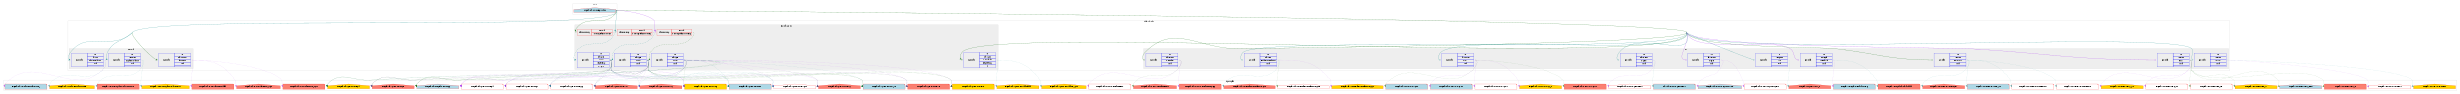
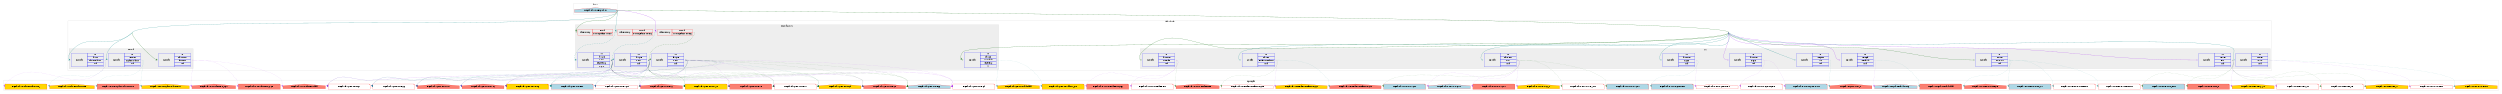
  digraph {
    compound=true
    concentrate=true
    fontname=Helvetica
    fontsize=10
    newrank=true
    rankdir=TB
    ranksep=1.5
    node [color=red fontname=Helvetica fontsize=10 shape=note style=filled]
    edge [arrowhead=vee color=purple headport=w style=dotted tailport=e weight=100]
    n1 [fillcolor=lightblue label="portage://dev-util/dogtail-0.9.10" shape=house width=4]
    n2 [color=blue label=<<TABLE BORDER="0" CELLBORDER="1" CELLSPACING="0" CELLPADDING="4" WIDTH="220"><TR><TD ROWSPAN="6" CELLPADDING="30">pack_dep</TD></TR><TR><TD WIDTH="110">no</TD></TR><TR><TD>dev-python</TD></TR><TR><TD>setuptools</TD></TR><TR><TD>none</TD></TR><TR><TD></TD></TR></TABLE>> shape=none style=""]
    n3 [color=blue label=<<TABLE BORDER="0" CELLBORDER="1" CELLSPACING="0" CELLPADDING="4" WIDTH="220"><TR><TD ROWSPAN="6" CELLPADDING="30">pack_dep</TD></TR><TR><TD WIDTH="110">no</TD></TR><TR><TD>dev-util</TD></TR><TR><TD>desktop-file-utils</TD></TR><TR><TD>none</TD></TR><TR><TD></TD></TR></TABLE>> shape=none style=""]
    n4 [color=blue label=<<TABLE BORDER="0" CELLBORDER="1" CELLSPACING="0" CELLPADDING="4" WIDTH="220"><TR><TD ROWSPAN="6" CELLPADDING="30">pack_dep</TD></TR><TR><TD WIDTH="110">no</TD></TR><TR><TD>x11-misc</TD></TR><TR><TD>shared-mime-info</TD></TR><TR><TD>none</TD></TR><TR><TD></TD></TR></TABLE>> shape=none style=""]
    n5 [color=blue label=<<TABLE BORDER="0" CELLBORDER="1" CELLSPACING="0" CELLPADDING="4" WIDTH="220"><TR><TD ROWSPAN="6" CELLPADDING="30">pack_dep</TD></TR><TR><TD WIDTH="110">no</TD></TR><TR><TD>dev-lang</TD></TR><TR><TD>python</TD></TR><TR><TD>greaterequal</TD></TR><TR><TD>2.7.5-r2</TD></TR></TABLE>> shape=none style=""]
    n6 [label=<<TABLE BORDER="0" CELLBORDER="1" CELLSPACING="0" CELLPADDING="4"><TR><TD ROWSPAN="3" CELLPADDING="10">use_conditional</TD></TR><TR><TD>positive</TD></TR><TR><TD>python_targets_python2_7</TD></TR></TABLE>> shape=none style=""]
    n7 [color=blue label=<<TABLE BORDER="0" CELLBORDER="1" CELLSPACING="0" CELLPADDING="4" WIDTH="220"><TR><TD ROWSPAN="6" CELLPADDING="30">pack_dep</TD></TR><TR><TD WIDTH="110">no</TD></TR><TR><TD>dev-lang</TD></TR><TR><TD>python</TD></TR><TR><TD>none</TD></TR><TR><TD></TD></TR></TABLE>> shape=none style=""]
    n8 [label=<<TABLE BORDER="0" CELLBORDER="1" CELLSPACING="0" CELLPADDING="4"><TR><TD ROWSPAN="3" CELLPADDING="10">use_conditional</TD></TR><TR><TD>positive</TD></TR><TR><TD>python_targets_python3_5</TD></TR></TABLE>> shape=none style=""]
    n9 [color=blue label=<<TABLE BORDER="0" CELLBORDER="1" CELLSPACING="0" CELLPADDING="4" WIDTH="220"><TR><TD ROWSPAN="6" CELLPADDING="30">pack_dep</TD></TR><TR><TD WIDTH="110">no</TD></TR><TR><TD>dev-lang</TD></TR><TR><TD>python</TD></TR><TR><TD>none</TD></TR><TR><TD></TD></TR></TABLE>> shape=none style=""]
    n10 [label=<<TABLE BORDER="0" CELLBORDER="1" CELLSPACING="0" CELLPADDING="4"><TR><TD ROWSPAN="3" CELLPADDING="10">use_conditional</TD></TR><TR><TD>positive</TD></TR><TR><TD>python_targets_python3_6</TD></TR></TABLE>> shape=none style=""]
    n11 [color=blue label=<<TABLE BORDER="0" CELLBORDER="1" CELLSPACING="0" CELLPADDING="4" WIDTH="220"><TR><TD ROWSPAN="6" CELLPADDING="30">pack_dep</TD></TR><TR><TD WIDTH="110">no</TD></TR><TR><TD>dev-lang</TD></TR><TR><TD>python-exec</TD></TR><TR><TD>greaterequal</TD></TR><TR><TD>2</TD></TR></TABLE>> shape=none style=""]
    n12 [color=blue label=<<TABLE BORDER="0" CELLBORDER="1" CELLSPACING="0" CELLPADDING="4" WIDTH="220"><TR><TD ROWSPAN="6" CELLPADDING="30">pack_dep</TD></TR><TR><TD WIDTH="110">no</TD></TR><TR><TD>dev-python</TD></TR><TR><TD>pygobject</TD></TR><TR><TD>none</TD></TR><TR><TD></TD></TR></TABLE>> shape=none style=""]
    n13 [color=blue label=<<TABLE BORDER="0" CELLBORDER="1" CELLSPACING="0" CELLPADDING="4" WIDTH="220"><TR><TD ROWSPAN="6" CELLPADDING="30">pack_dep</TD></TR><TR><TD WIDTH="110">no</TD></TR><TR><TD>dev-libs</TD></TR><TR><TD>gobject-introspection</TD></TR><TR><TD>none</TD></TR><TR><TD></TD></TR></TABLE>> shape=none style=""]
    n14 [color=blue label=<<TABLE BORDER="0" CELLBORDER="1" CELLSPACING="0" CELLPADDING="4" WIDTH="220"><TR><TD ROWSPAN="6" CELLPADDING="30">pack_dep</TD></TR><TR><TD WIDTH="110">no</TD></TR><TR><TD>dev-python</TD></TR><TR><TD>pillow</TD></TR><TR><TD>none</TD></TR><TR><TD></TD></TR></TABLE>> shape=none style=""]
    n15 [color=blue label=<<TABLE BORDER="0" CELLBORDER="1" CELLSPACING="0" CELLPADDING="4" WIDTH="220"><TR><TD ROWSPAN="6" CELLPADDING="30">pack_dep</TD></TR><TR><TD WIDTH="110">no</TD></TR><TR><TD>dev-python</TD></TR><TR><TD>pyatspi</TD></TR><TR><TD>none</TD></TR><TR><TD></TD></TR></TABLE>> shape=none style=""]
    n16 [color=blue label=<<TABLE BORDER="0" CELLBORDER="1" CELLSPACING="0" CELLPADDING="4" WIDTH="220"><TR><TD ROWSPAN="6" CELLPADDING="30">pack_dep</TD></TR><TR><TD WIDTH="110">no</TD></TR><TR><TD>dev-python</TD></TR><TR><TD>pycairo</TD></TR><TR><TD>none</TD></TR><TR><TD></TD></TR></TABLE>> shape=none style=""]
    n17 [color=blue label=<<TABLE BORDER="0" CELLBORDER="1" CELLSPACING="0" CELLPADDING="4" WIDTH="220"><TR><TD ROWSPAN="6" CELLPADDING="30">pack_dep</TD></TR><TR><TD WIDTH="110">no</TD></TR><TR><TD>x11-apps</TD></TR><TR><TD>xinit</TD></TR><TR><TD>none</TD></TR><TR><TD></TD></TR></TABLE>> shape=none style=""]
    n18 [color=blue label=<<TABLE BORDER="0" CELLBORDER="1" CELLSPACING="0" CELLPADDING="4" WIDTH="220"><TR><TD ROWSPAN="6" CELLPADDING="30">pack_dep</TD></TR><TR><TD WIDTH="110">no</TD></TR><TR><TD>x11-base</TD></TR><TR><TD>xorg-server</TD></TR><TR><TD>none</TD></TR><TR><TD></TD></TR></TABLE>> shape=none style=""]
    n19 [color=blue label=<<TABLE BORDER="0" CELLBORDER="1" CELLSPACING="0" CELLPADDING="4" WIDTH="220"><TR><TD ROWSPAN="6" CELLPADDING="30">pack_dep</TD></TR><TR><TD WIDTH="110">no</TD></TR><TR><TD>x11-libs</TD></TR><TR><TD>gdk-pixbuf</TD></TR><TR><TD>none</TD></TR><TR><TD></TD></TR></TABLE>> shape=none style=""]
    n20 [color=blue label=<<TABLE BORDER="0" CELLBORDER="1" CELLSPACING="0" CELLPADDING="4" WIDTH="220"><TR><TD ROWSPAN="6" CELLPADDING="30">pack_dep</TD></TR><TR><TD WIDTH="110">no</TD></TR><TR><TD>x11-libs</TD></TR><TR><TD>gtk+</TD></TR><TR><TD>none</TD></TR><TR><TD></TD></TR></TABLE>> shape=none style=""]
    n21 [color=blue label=<<TABLE BORDER="0" CELLBORDER="1" CELLSPACING="0" CELLPADDING="4" WIDTH="220"><TR><TD ROWSPAN="6" CELLPADDING="30">pack_dep</TD></TR><TR><TD WIDTH="110">no</TD></TR><TR><TD>x11-libs</TD></TR><TR><TD>libwnck</TD></TR><TR><TD>none</TD></TR><TR><TD></TD></TR></TABLE>> shape=none style=""]
    n22 [fillcolor=salmon label="portage://dev-python/setuptools-40.6.3" width=4]
    n23 [fillcolor=salmon label="portage://dev-python/setuptools-41.5.1" shape=house width=4]
-   n24 [fillcolor=salmon label="portage://dev-python/setuptools-9999" width=4]
+   n24 [fillcolor=salmon label="portage://dev-python/setuptools-9999" shape=house width=4]
    n25 [fillcolor=gold label="portage://dev-util/desktop-file-utils-0.23" shape=house width=4]
-   n26 [fillcolor=lightblue label="portage://dev-util/desktop-file-utils-0.24" width=4]
+   n26 [fillcolor=gold label="portage://dev-util/desktop-file-utils-0.24" width=4]
    n27 [fillcolor=gold label="portage://x11-misc/shared-mime-info-1.10" shape=house width=4]
    n28 [fillcolor=salmon label="portage://x11-misc/shared-mime-info-1.10-r1" width=4]
    n29 [fillcolor=gold label="portage://dev-lang/python-2.7.15" width=4]
    n30 [fillcolor=salmon label="portage://dev-lang/python-2.7.16" shape=house width=4]
    n31 [fillcolor=salmon label="portage://dev-lang/python-2.7.17" shape=house width=4]
    n32 [fillcolor=white label="portage://dev-lang/python-3.5.5" width=4]
    n33 [fillcolor=white label="portage://dev-lang/python-3.5.7" width=4]
    n34 [fillcolor=white label="portage://dev-lang/python-3.5.9" width=4]
-   n35 [fillcolor=lightblue label="portage://dev-portage/python-3.6.5" shape=house width=4]
+   n35 [fillcolor=lightblue label="portage://dev-lang/python-3.6.5" shape=house width=4]
    n36 [fillcolor=salmon label="portage://dev-lang/python-3.6.8" shape=house width=4]
    n37 [fillcolor=gold label="portage://dev-lang/python-3.6.9" shape=house width=4]
-   n38 [fillcolor=gold label="portage://dev-lang/python-3.7.2" width=4]
+   n38 [fillcolor=white label="portage://dev-lang/python-3.7.2" width=4]
    n39 [fillcolor=salmon label="portage://dev-lang/python-3.7.3" width=4]
-   n40 [fillcolor=lightblue label="portage://dev-lang/python-3.7.4-r1" width=4]
+   n40 [fillcolor=gold label="portage://dev-lang/python-3.7.4-r1" width=4]
    n41 [fillcolor=salmon label="portage://dev-lang/python-3.7.5" shape=house width=4]
    n42 [fillcolor=white label="portage://dev-lang/python-3.7.5-r1" shape=house width=4]
    n43 [fillcolor=lightblue label="portage://dev-lang/python-3.8.0" width=4]
-   n44 [fillcolor=gold label="portage://dev-lang/python-exec-2.4.6-r1" shape=house width=4]
+   n44 [fillcolor=gold label="portage://dev-lang/python-exec-2.4.6-r1" width=4]
    n45 [fillcolor=gold label="portage://dev-lang/python-exec-9999" shape=house width=4]
    n46 [fillcolor=gold label="portage://dev-libs/gobject-introspection-1.56.1" shape=house width=4]
    n47 [fillcolor=white label="portage://dev-libs/gobject-introspection-1.58.3" shape=house width=4]
    n48 [fillcolor=salmon label="portage://dev-libs/gobject-introspection-1.60.2" shape=house width=4]
+   n49 [fillcolor=white label="portage://dev-python/pillow-3.4.2-r1" width=4]
    n50 [fillcolor=gold label="portage://dev-python/pillow-5.4.1" shape=house width=4]
-   n51 [fillcolor=white label="portage://dev-python/pillow-6.0.0" width=4]
-   n52 [fillcolor=lightblue label="portage://dev-python/pillow-6.1.0" width=4]
+   n51 [fillcolor=salmon label="portage://dev-python/pillow-6.0.0" width=4]
+   n52 [fillcolor=lightblue label="portage://dev-python/pillow-6.1.0" shape=house width=4]
    n53 [fillcolor=lightblue label="portage://dev-python/pillow-6.2.0" width=4]
-   n54 [fillcolor=salmon label="portage://dev-python/pillow-6.2.1" width=4]
-   n55 [fillcolor=lightblue label="file://dev-python/pyatspi-2.30.0" width=4]
+   n54 [fillcolor=lightblue label="portage://dev-python/pillow-6.2.1" width=4]
+   n55 [fillcolor=lightblue label="portage://dev-python/pyatspi-2.30.0" width=4]
    n56 [fillcolor=white label="portage://dev-python/pyatspi-2.32.1" shape=house width=4]
    n57 [fillcolor=white label="portage://dev-python/pycairo-1.26.3-r1" width=4]
-   n58 [fillcolor=lightblue label="portage://dev-python/pycairo-1.17.0-r1" shape=house width=4]
+   n58 [fillcolor=lightblue label="portage://dev-python/pycairo-1.17.0-r1" width=4]
    n59 [fillcolor=salmon label="portage://dev-python/pygobject-2.28.6-r55" width=4]
    n60 [fillcolor=salmon label="portage://dev-python/pygobject-3.28.3" shape=house width=4]
    n61 [fillcolor=white label="portage://dev-python/pygobject-3.32.1" width=4]
    n62 [fillcolor=salmon label="portage://x11-apps/xinit-1.4.1" shape=house width=4]
-   n63 [fillcolor=lightblue label="portage://x11-base/xorg-server-1.20.5" width=4]
-   n64 [fillcolor=salmon label="portage://x11-base/dev-server-9999" width=4]
+   n63 [fillcolor=lightblue label="portage://x11-base/xorg-server-1.20.5" shape=house width=4]
+   n64 [fillcolor=salmon label="portage://x11-base/xorg-server-9999" width=4]
    n65 [fillcolor=salmon label="portage://x11-libs/gdk-pixbuf-2.36.12" shape=house width=4]
    n66 [fillcolor=white label="portage://x11-libs/gdk-pixbuf-2.38.1-r1" width=4]
    n67 [fillcolor=white label="portage://x11-libs/gdk-pixbuf-2.38.2-r1" width=4]
    n68 [fillcolor=lightblue label="portage://x11-libs/gdk-pixbuf-2.40.0" width=4]
-   n69 [fillcolor=lightblue label="portage://x11-libs/gtk+-2.24.32-r1" shape=house width=4]
+   n69 [fillcolor=lightblue label="portage://x11-libs/gtk+-2.24.32-r1" width=4]
    n70 [fillcolor=gold label="portage://x11-libs/gtk+-3.24.1" shape=house width=4]
    n71 [fillcolor=white label="portage://x11-libs/gtk+-3.24.30" width=4]
    n72 [fillcolor=white label="portage://x11-libs/gtk+-3.24.11" width=4]
    n73 [fillcolor=gold label="portage://x11-libs/gtk+-3.24.4-r1" shape=house width=4]
    n74 [fillcolor=salmon label="portage://x11-libs/gtk+-3.24.8" width=4]
    n75 [fillcolor=white label="portage://x11-libs/libwnck-2.31.0" shape=house width=4]
    n76 [fillcolor=gold label="portage://x11-libs/libwnck-3.30.0" shape=house width=4]
    subgraph cluster_1 {
      color=gray
      label=<<i>dependencies</i>>
      subgraph cluster_2 {
        color=gray
        fillcolor="#eeeeee"
        label=<<i>compile</i>>
        style=filled
        subgraph sub_3 {
          color=gray
          fillcolor="#eeeeee"
          label=<<i>compile</i>>
          style=filled
          n2
        }
        subgraph sub_4 {
          color=gray
          fillcolor="#eeeeee"
          label=<<i>compile</i>>
          style=filled
          n3
        }
        subgraph sub_5 {
          color=gray
          fillcolor="#eeeeee"
          label=<<i>compile</i>>
          style=filled
          n4
        }
      }
      subgraph cluster_6 {
        color=gray
        fillcolor="#eeeeee"
        label=<<i>compile and run</i>>
        style=filled
        subgraph sub_7 {
          color=gray
          fillcolor="#eeeeee"
          label=<<i>compile and run</i>>
          style=filled
          n6
          subgraph sub_8 {
            color=gray
            fillcolor="#eeeeee"
            label=<<i>compile and run</i>>
            style=filled
            n5
          }
        }
        subgraph sub_9 {
          color=gray
          fillcolor="#eeeeee"
          label=<<i>compile and run</i>>
          style=filled
          n8
          subgraph sub_10 {
            color=gray
            fillcolor="#eeeeee"
            label=<<i>compile and run</i>>
            style=filled
            n7
          }
        }
        subgraph sub_11 {
          color=gray
          fillcolor="#eeeeee"
          label=<<i>compile and run</i>>
          style=filled
          n10
          subgraph sub_12 {
            color=gray
            fillcolor="#eeeeee"
            label=<<i>compile and run</i>>
            style=filled
            n9
          }
        }
        subgraph sub_13 {
          color=gray
          fillcolor="#eeeeee"
          label=<<i>compile and run</i>>
          style=filled
          n11
        }
      }
      subgraph cluster_14 {
        color=gray
        fillcolor="#eeeeee"
        label=<<i>run</i>>
        style=filled
        subgraph sub_15 {
          color=gray
          fillcolor="#eeeeee"
          label=<<i>run</i>>
          style=filled
          n12
        }
        subgraph sub_16 {
          color=gray
          fillcolor="#eeeeee"
          label=<<i>run</i>>
          style=filled
          n13
        }
        subgraph sub_17 {
          color=gray
          fillcolor="#eeeeee"
          label=<<i>run</i>>
          style=filled
          n14
        }
        subgraph sub_18 {
          color=gray
          fillcolor="#eeeeee"
          label=<<i>run</i>>
          style=filled
          n15
        }
        subgraph sub_19 {
          color=gray
          fillcolor="#eeeeee"
          label=<<i>run</i>>
          style=filled
          n16
        }
        subgraph sub_20 {
          color=gray
          fillcolor="#eeeeee"
          label=<<i>run</i>>
          style=filled
          n17
        }
        subgraph sub_21 {
          color=gray
          fillcolor="#eeeeee"
          label=<<i>run</i>>
          style=filled
          n18
        }
        subgraph sub_22 {
          color=gray
          fillcolor="#eeeeee"
          label=<<i>run</i>>
          style=filled
          n19
        }
        subgraph sub_23 {
          color=gray
          fillcolor="#eeeeee"
          label=<<i>run</i>>
          style=filled
          n20
        }
        subgraph sub_24 {
          color=gray
          fillcolor="#eeeeee"
          label=<<i>run</i>>
          style=filled
          n21
        }
      }
    }
    subgraph cluster_25 {
      color=gray
      label=<<i>ebuild</i>>
      rank=same
      n1
    }
    subgraph cluster_26 {
      color=gray
      label=<<i>candidates</i>>
      rank=same
      subgraph sub_27 {
        color=black
        label=<<i>candidates</i>>
        nodesep=1
        rank=same
        n22
        n23
        n24
      }
      subgraph sub_28 {
        color=black
        label=<<i>candidates</i>>
        nodesep=1
        rank=same
        n25
        n26
      }
      subgraph sub_29 {
        color=black
        label=<<i>candidates</i>>
        nodesep=1
        rank=same
        n27
        n28
      }
      subgraph sub_30 {
        color=black
        label=<<i>candidates</i>>
        nodesep=1
        rank=same
        n29
        n30
        n31
        n32
        n33
        n34
        n35
        n36
        n37
        n38
        n39
        n40
        n41
        n42
        n43
      }
      subgraph sub_31 {
        color=black
        label=<<i>candidates</i>>
        nodesep=1
        rank=same
        n29
        n30
        n31
        n32
        n33
        n34
        n35
        n36
        n37
        n38
        n39
        n40
        n41
        n42
        n43
      }
      subgraph sub_32 {
        color=black
        label=<<i>candidates</i>>
        nodesep=1
        rank=same
        n29
        n30
        n31
        n32
        n33
        n34
        n35
        n36
        n37
        n38
        n39
        n40
        n41
        n42
        n43
      }
      subgraph sub_33 {
        color=black
        label=<<i>candidates</i>>
        nodesep=1
        rank=same
        n44
        n45
      }
      subgraph sub_34 {
        color=black
        label=<<i>candidates</i>>
        nodesep=1
        rank=same
        n46
        n47
        n48
      }
      subgraph sub_35 {
        color=black
        label=<<i>candidates</i>>
        nodesep=1
        rank=same
+       n49
        n50
        n51
        n52
        n53
        n54
      }
      subgraph sub_36 {
        color=black
        label=<<i>candidates</i>>
        nodesep=1
        rank=same
        n55
        n56
      }
      subgraph sub_37 {
        color=black
        label=<<i>candidates</i>>
        nodesep=1
        rank=same
        n57
        n58
      }
      subgraph sub_38 {
        color=black
        label=<<i>candidates</i>>
        nodesep=1
        rank=same
        n59
        n60
        n61
      }
      subgraph sub_39 {
        color=black
        label=<<i>candidates</i>>
        nodesep=1
        rank=same
        n62
      }
      subgraph sub_40 {
        color=black
        label=<<i>candidates</i>>
        nodesep=1
        rank=same
        n63
        n64
      }
      subgraph sub_41 {
        color=black
        label=<<i>candidates</i>>
        nodesep=1
        rank=same
        n65
        n66
        n67
        n68
      }
      subgraph sub_42 {
        color=black
        label=<<i>candidates</i>>
        nodesep=1
        rank=same
        n69
        n70
        n71
        n72
        n73
        n74
      }
      subgraph sub_43 {
        color=black
        label=<<i>candidates</i>>
        nodesep=1
        rank=same
        n75
        n76
      }
    }
    n1 -> n2 [color=darkgreen style=solid weight=20]
    n1 -> n3 [color=teal style=solid weight=20]
    n1 -> n4 [color=teal style=solid weight=20]
    n1 -> n6 [arrowhead=odotvee color=darkgreen style=solid weight=20]
    n1 -> n8 [arrowhead=odotvee style=solid weight=20]
    n1 -> n10 [arrowhead=odotvee color=teal style=solid weight=20]
    n1 -> n11 [arrowhead=odotvee color=darkgreen style=solid weight=20]
    n1 -> n12 [arrowhead=odot color=darkgreen style=solid weight=20]
    n1 -> n13 [arrowhead=odot color=teal style=solid weight=20]
    n1 -> n14 [arrowhead=odot color=teal style=solid weight=20]
    n1 -> n15 [arrowhead=odot color=teal style=solid weight=20]
    n1 -> n16 [arrowhead=odot style=solid weight=20]
    n1 -> n17 [arrowhead=odot color=teal style=solid weight=20]
    n1 -> n18 [arrowhead=odot style=solid weight=20]
    n1 -> n19 [arrowhead=odot color=darkgreen style=solid weight=20]
    n1 -> n20 [arrowhead=odot style=solid weight=20]
    n1 -> n21 [arrowhead=odot color=teal style=solid weight=20]
    n2 -> n22
    n2 -> n23
    n2 -> n24
    n3 -> n25 [color=teal]
    n3 -> n26
    n4 -> n27 [color=teal]
    n4 -> n28 [color=teal]
    n5 -> n29
    n5 -> n30 [color=teal]
    n5 -> n31 [color=teal]
    n5 -> n32
    n5 -> n33 [color=teal]
    n5 -> n34
    n5 -> n35 [color=darkgreen]
    n5 -> n36 [color=darkgreen]
    n5 -> n37 [color=darkgreen]
    n5 -> n38 [color=darkgreen]
    n5 -> n39
    n5 -> n40 [color=darkgreen]
    n5 -> n41
    n5 -> n42 [color=teal]
    n5 -> n43 [color=teal]
    n6 -> n5 [color=teal style=dashed weight=20]
    n7 -> n29 [color=darkgreen]
    n7 -> n30 [color=teal]
    n7 -> n31 [color=darkgreen]
    n7 -> n32 [color=teal]
    n7 -> n33
    n7 -> n34
    n7 -> n35 [color=darkgreen]
    n7 -> n36 [color=darkgreen]
    n7 -> n37 [color=teal]
    n7 -> n38
    n7 -> n39
    n7 -> n40 [color=teal]
    n7 -> n41
    n7 -> n42
    n7 -> n43 [color=teal]
    n8 -> n7 [color=darkgreen style=dashed weight=20]
    n9 -> n29
    n9 -> n30
    n9 -> n31
    n9 -> n32 [color=teal]
    n9 -> n33
    n9 -> n34
    n9 -> n35 [color=darkgreen]
    n9 -> n36
    n9 -> n37 [color=darkgreen]
    n9 -> n38 [color=darkgreen]
    n9 -> n39 [color=darkgreen]
    n9 -> n40 [color=darkgreen]
    n9 -> n41 [color=darkgreen]
    n9 -> n42 [color=teal]
    n9 -> n43 [color=teal]
    n10 -> n9 [color=teal style=dashed weight=20]
    n11 -> n44 [color=teal]
    n11 -> n45 [color=teal]
    n12 -> n59
    n12 -> n60 [color=darkgreen]
    n12 -> n61
    n13 -> n46
    n13 -> n47 [color=darkgreen]
    n13 -> n48 [color=teal]
+   n14 -> n49 [color=darkgreen]
    n14 -> n50
    n14 -> n51
    n14 -> n52
    n14 -> n53 [color=darkgreen]
    n14 -> n54 [color=darkgreen]
    n15 -> n55 [color=teal]
    n15 -> n56
    n16 -> n57
    n16 -> n58
    n17 -> n62 [color=teal]
    n18 -> n63
    n18 -> n64 [color=teal]
    n19 -> n65 [color=teal]
    n19 -> n66 [color=teal]
    n19 -> n67 [color=teal]
    n19 -> n68 [color=teal]
    n20 -> n69 [color=darkgreen]
    n20 -> n70 [color=darkgreen]
    n20 -> n71 [color=darkgreen]
    n20 -> n72
    n20 -> n73
    n20 -> n74 [color=darkgreen]
    n21 -> n75
    n21 -> n76 [color=teal]
  }
